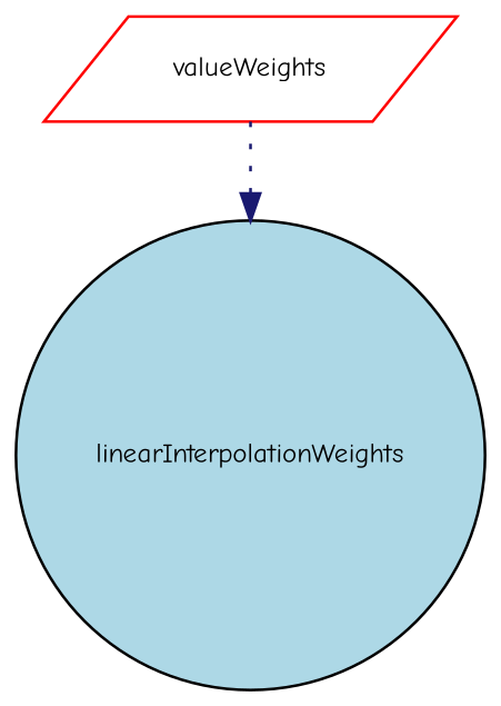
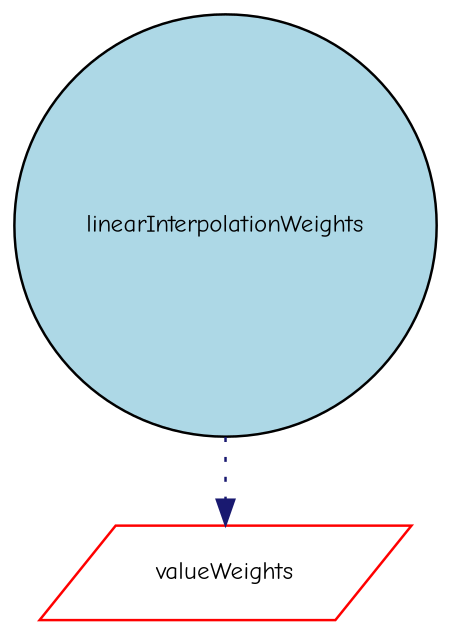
  digraph {
    rankdir=TB
    fontname="Comic Neue"
    node [fontname="Comic Neue" fontsize=10 style=filled]
    n1 [color=black fillcolor=lightblue fontcolor=black height=0.2 label=linearInterpolationWeights shape=circle width=0.4]
    n2 [color=red height=0.2 label=valueWeights shape=parallelogram width=0.4 fillcolor=white]
-   n2 -> n1 [color=midnightblue fontname="Comic Neue" fontsize=10 labelfontname=FreeSans labelfontsize=10 style=dotted]
+   n1 -> n2 [color=midnightblue fontname="Comic Neue" fontsize=10 labelfontname=FreeSans labelfontsize=10 style=dotted]
  }
